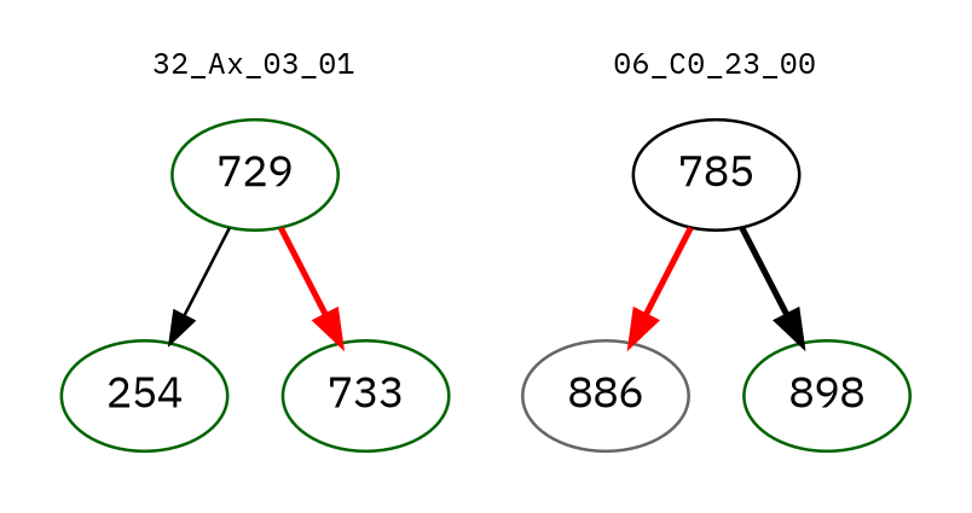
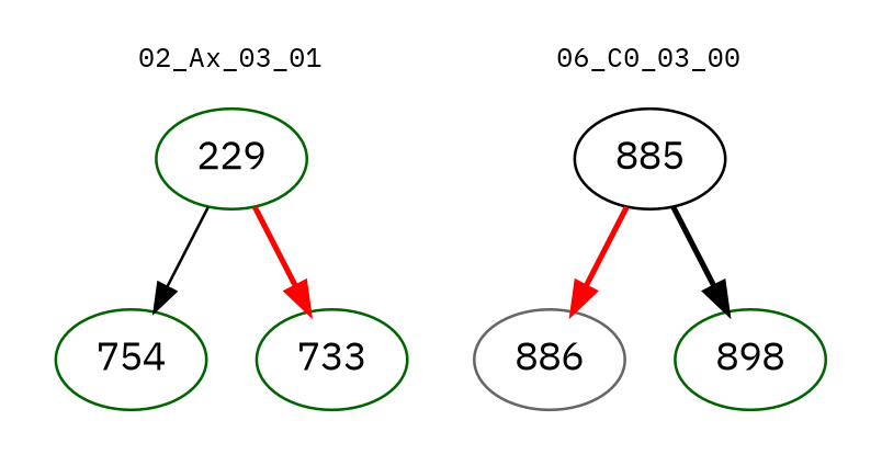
  digraph {
    fontname="IBM Plex Mono"
    node [color=darkgreen fontname="IBM Plex Mono"]
    edge [color=black fontname="IBM Plex Mono" style=bold]
-   n1 [label=729]
-   n2 [label=254]
+   n1 [label=229]
+   n2 [label=754]
    n3 [label=733]
-   n4 [color=black label=785]
+   n4 [color=black label=885]
    n5 [color=gray40 label=886]
    n6 [label=898]
    subgraph cluster_1 {
      color=white
      fontsize=10
-     label="32_Ax_03_01"
+     label="02_Ax_03_01"
      n1
      n2
      n3
    }
    subgraph cluster_2 {
      color=white
      fontsize=10
-     label="06_C0_23_00"
+     label="06_C0_03_00"
      n4
      n5
      n6
    }
    n1 -> n2 [style=solid]
    n1 -> n3 [color=red]
    n4 -> n5 [color=red]
    n4 -> n6
  }
